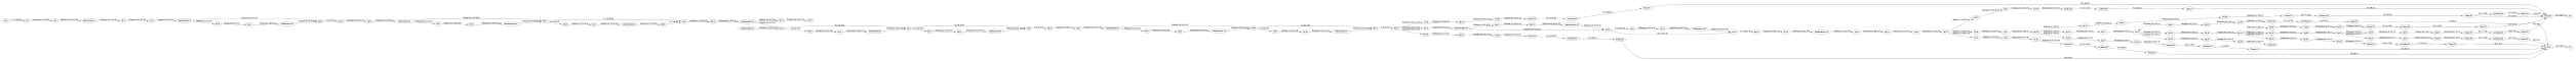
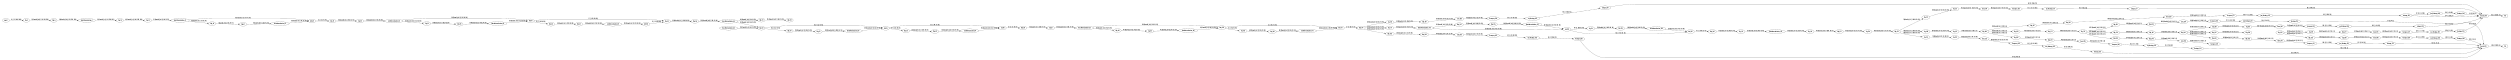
  strict digraph {
    fontname=Oswald
    rankdir=LR
    node [fontname=Oswald]
    edge [fontname=Oswald]
    "input.1"
    Clip_2
    Clip_5
    BatchNormalization_7
    Clip_10
    Clip_13
    BatchNormalization_15
    Clip_18
    Add_24
    Clip_21
    Clip_27
    BatchNormalization_23
    Clip_30
    BatchNormalization_32
    Clip_35
    Add_41
    Clip_38
    Clip_44
    Clip_53
    BatchNormalization_40
    Clip_47
    Add_50
    BatchNormalization_49
    Clip_56
    BatchNormalization_58
    Clip_61
    Add_67
    Clip_64
    Clip_70
    Add_76
    Clip_73
    Clip_79
    Add_85
    BatchNormalization_66
    BatchNormalization_75
    Clip_82
    Clip_88
    BatchNormalization_84
    Clip_91
    BatchNormalization_93
    Clip_96
    Add_102
    Clip_99
    Clip_105
    Add_111
    BatchNormalization_101
    Clip_108
    Clip_114
    BatchNormalization_110
    Clip_203
    Clip_195
    Clip_117
    Clip_205
    Clip_197
    BatchNormalization_119
    Conv_206
    Conv_198
    Clip_122
    Add_128
    Transpose_207
    real_Reshape_209
    Reshape_209
    Concat_291
    766
    Transpose_199
    real_Reshape_201
    Reshape_201
    Concat_290
    765
    Clip_125
    Clip_131
    Add_137
    BatchNormalization_127
    Clip_134
    Clip_140
    BatchNormalization_136
    Clip_143
    BatchNormalization_145
    Clip_148
    Clip_151
    Clip_154
    Clip_157
    Clip_219
    Clip_211
    Clip_160
    Clip_221
    Clip_213
    Clip_163
    Conv_222
    Conv_214
    Clip_166
    Transpose_223
    real_Reshape_225
    Reshape_225
    Transpose_215
    real_Reshape_217
    Reshape_217
    Clip_235
    Clip_227
    Clip_169
    Clip_237
    Clip_229
    Clip_172
    Conv_238
    Conv_230
    Clip_175
    Transpose_239
    real_Reshape_241
    Reshape_241
    Transpose_231
    real_Reshape_233
    Reshape_233
    real_Reshape_249
    Clip_251
    Clip_243
    Clip_178
    Clip_253
    Clip_245
    Clip_181
    Conv_254
    Conv_246
    Clip_184
    Transpose_255
    real_Reshape_257
    Reshape_257
    Transpose_247
    Reshape_249
    Clip_267
    Clip_259
    Clip_187
    Clip_269
    Clip_261
    Clip_190
    Conv_270
    Conv_262
    Clip_193
    Transpose_271
    real_Reshape_273
    Reshape_273
    Transpose_263
    real_Reshape_265
    Reshape_265
    Clip_283
    Clip_275
    Clip_285
    Clip_277
    Conv_286
    Conv_278
    Transpose_287
    real_Reshape_289
    Reshape_289
    Transpose_279
    real_Reshape_281
    Reshape_281
    "input.1" -> Clip_2 [label="0  [1, 3, 300, 300]"]
    Clip_2 -> Clip_5 [label="1 QConv2d_3x3 [1, 32, 150, 150]"]
    Clip_5 -> BatchNormalization_7 [label="2 QConv2d_3x3 [1, 32, 150, 150]"]
    BatchNormalization_7 -> Clip_10 [label="3 QConv2d_1x1 [1, 16, 150, 150]"]
    Clip_10 -> Clip_13 [label="4 QConv2d_1x1 [1, 96, 150, 150]"]
    Clip_13 -> BatchNormalization_15 [label="5 QConv2d_3x3 [1, 96, 75, 75]"]
    BatchNormalization_15 -> Clip_18 [label="6 QConv2d_1x1 [1, 24, 75, 75]"]
    BatchNormalization_15 -> Add_24 [label="6 QConv2d_1x1 [1, 24, 75, 75]"]
    Clip_18 -> Clip_21 [label="7 QConv2d_1x1 [1, 144, 75, 75]"]
    Add_24 -> Clip_27 [label="10  [1, 24, 75, 75]"]
    Clip_21 -> BatchNormalization_23 [label="8 QConv2d_3x3 [1, 144, 75, 75]"]
    Clip_27 -> Clip_30 [label="11 QConv2d_1x1 [1, 144, 75, 75]"]
    BatchNormalization_23 -> Add_24 [label="9 QConv2d_1x1 [1, 24, 75, 75]"]
    Clip_30 -> BatchNormalization_32 [label="12 QConv2d_3x3 [1, 144, 38, 38]"]
    BatchNormalization_32 -> Clip_35 [label="13 QConv2d_1x1 [1, 32, 38, 38]"]
    BatchNormalization_32 -> Add_41 [label="13 QConv2d_1x1 [1, 32, 38, 38]"]
    Clip_35 -> Clip_38 [label="14 QConv2d_1x1 [1, 192, 38, 38]"]
    Add_41 -> Clip_44 [label="17  [1, 32, 38, 38]"]
    Add_41 -> Clip_53 [label="17  [1, 32, 38, 38]"]
    Clip_38 -> BatchNormalization_40 [label="15 QConv2d_3x3 [1, 192, 38, 38]"]
    Clip_44 -> Clip_47 [label="18 QConv2d_1x1 [1, 192, 38, 38]"]
    Clip_53 -> Clip_56 [label="22 QConv2d_1x1 [1, 192, 38, 38]"]
    BatchNormalization_40 -> Add_41 [label="16 QConv2d_1x1 [1, 32, 38, 38]"]
    Clip_47 -> BatchNormalization_49 [label="19 QConv2d_3x3 [1, 192, 38, 38]"]
    Add_50 -> Clip_53 [label="21  [1, 32, 38, 38]"]
    BatchNormalization_49 -> Add_50 [label="20 QConv2d_1x1 [1, 32, 38, 38]"]
    Clip_56 -> BatchNormalization_58 [label="23 QConv2d_3x3 [1, 192, 19, 19]"]
    BatchNormalization_58 -> Clip_61 [label="24 QConv2d_1x1 [1, 64, 19, 19]"]
    BatchNormalization_58 -> Add_67 [label="24 QConv2d_1x1 [1, 64, 19, 19]"]
    Clip_61 -> Clip_64 [label="25 QConv2d_1x1 [1, 384, 19, 19]"]
    Add_67 -> Clip_70 [label="28  [1, 64, 19, 19]"]
    Add_67 -> Add_76 [label="28  [1, 64, 19, 19]"]
    Clip_70 -> Clip_73 [label="29 QConv2d_1x1 [1, 384, 19, 19]"]
    Add_76 -> Clip_79 [label="32  [1, 64, 19, 19]"]
    Add_76 -> Add_85 [label="32  [1, 64, 19, 19]"]
    Clip_73 -> BatchNormalization_75 [label="30 QConv2d_3x3 [1, 384, 19, 19]"]
    Clip_79 -> Clip_82 [label="33 QConv2d_1x1 [1, 384, 19, 19]"]
    Add_85 -> Clip_88 [label="36  [1, 64, 19, 19]"]
    BatchNormalization_66 -> Add_67 [label="27 QConv2d_1x1 [1, 64, 19, 19]"]
    BatchNormalization_75 -> Add_76 [label="31 QConv2d_1x1 [1, 64, 19, 19]"]
    Clip_82 -> BatchNormalization_84 [label="34 QConv2d_3x3 [1, 384, 19, 19]"]
    Clip_88 -> Clip_91 [label="37 QConv2d_1x1 [1, 384, 19, 19]"]
    BatchNormalization_84 -> Add_85 [label="35 QConv2d_1x1 [1, 64, 19, 19]"]
    Clip_91 -> BatchNormalization_93 [label="38 QConv2d_3x3 [1, 384, 19, 19]"]
    BatchNormalization_93 -> Clip_96 [label="39 QConv2d_1x1 [1, 96, 19, 19]"]
    BatchNormalization_93 -> Add_102 [label="39 QConv2d_1x1 [1, 96, 19, 19]"]
    Clip_96 -> Clip_99 [label="40 QConv2d_1x1 [1, 576, 19, 19]"]
    Add_102 -> Clip_105 [label="43  [1, 96, 19, 19]"]
    Add_102 -> Add_111 [label="43  [1, 96, 19, 19]"]
    Clip_99 -> BatchNormalization_101 [label="41 QConv2d_3x3 [1, 576, 19, 19]"]
    Clip_105 -> Clip_108 [label="44 QConv2d_1x1 [1, 576, 19, 19]"]
    Add_111 -> Clip_114 [label="47  [1, 96, 19, 19]"]
    BatchNormalization_101 -> Add_102 [label="42 QConv2d_1x1 [1, 96, 19, 19]"]
    Clip_108 -> BatchNormalization_110 [label="45 QConv2d_3x3 [1, 576, 19, 19]"]
    Clip_114 -> Clip_203 [label="48 QConv2d_1x1 [1, 576, 19, 19]"]
    Clip_114 -> Clip_195 [label="48 QConv2d_1x1 [1, 576, 19, 19]"]
    Clip_114 -> Clip_117 [label="48 QConv2d_1x1 [1, 576, 19, 19]"]
    BatchNormalization_110 -> Add_111 [label="46 QConv2d_1x1 [1, 96, 19, 19]"]
    Clip_203 -> Clip_205 [label="49 QConv2d_1x1 [1, 24, 19, 19]"]
    Clip_195 -> Clip_197 [label="55 QConv2d_1x1 [1, 126, 19, 19]"]
    Clip_117 -> BatchNormalization_119 [label="61 QConv2d_3x3 [1, 576, 10, 10]"]
    Clip_205 -> Conv_206 [label="50 QConv2d_3x3 [1, 24, 19, 19]"]
    Clip_197 -> Conv_198 [label="56 QConv2d_3x3 [1, 126, 19, 19]"]
    BatchNormalization_119 -> Clip_122 [label="62 QConv2d_1x1 [1, 160, 10, 10]"]
    BatchNormalization_119 -> Add_128 [label="62 QConv2d_1x1 [1, 160, 10, 10]"]
    Conv_206 -> Transpose_207 [label="51 QConv2d_1x1 [1, 192, 19, 19]"]
    Conv_198 -> Transpose_199 [label="57 QConv2d_1x1 [1, 192, 19, 19]"]
    Clip_122 -> Clip_125 [label="63 QConv2d_1x1 [1, 960, 10, 10]"]
    Add_128 -> Clip_131 [label="66  [1, 160, 10, 10]"]
    Add_128 -> Add_137 [label="66  [1, 160, 10, 10]"]
    Transpose_207 -> real_Reshape_209 [label="52  [1, 19, 19, 192]"]
    real_Reshape_209 -> Reshape_209 [label="53  [1, 2166, 32]"]
    Reshape_209 -> Concat_291 [label="54  [1, 2166, 4]"]
    Concat_291 -> 766 [label="144  [1, 3000, 4]"]
    Transpose_199 -> real_Reshape_201 [label="58  [1, 19, 19, 192]"]
    real_Reshape_201 -> Reshape_201 [label="59  [1, 2166, 32]"]
    Reshape_201 -> Concat_290 [label="60  [1, 2166, 21]"]
    Concat_290 -> 765 [label="152  [1, 3000, 21]"]
    Clip_125 -> BatchNormalization_127 [label="64 QConv2d_3x3 [1, 960, 10, 10]"]
    Clip_131 -> Clip_134 [label="67 QConv2d_1x1 [1, 960, 10, 10]"]
    Add_137 -> Clip_140 [label="70  [1, 160, 10, 10]"]
    BatchNormalization_127 -> Add_128 [label="65 QConv2d_1x1 [1, 160, 10, 10]"]
    Clip_134 -> BatchNormalization_136 [label="68 QConv2d_3x3 [1, 960, 10, 10]"]
    Clip_140 -> Clip_143 [label="71 QConv2d_1x1 [1, 960, 10, 10]"]
    BatchNormalization_136 -> Add_137 [label="69 QConv2d_1x1 [1, 160, 10, 10]"]
    Clip_143 -> BatchNormalization_145 [label="72 QConv2d_3x3 [1, 960, 10, 10]"]
    BatchNormalization_145 -> Clip_148 [label="73 QConv2d_1x1 [1, 320, 10, 10]"]
    Clip_148 -> Clip_151 [label="74 QConv2d_1x1 [1, 1280, 10, 10]"]
    Clip_151 -> Clip_154 [label="75 QConv2d_1x1 [1, 512, 10, 10]"]
    Clip_154 -> Clip_157 [label="76 QConv2d_3x3 [1, 512, 10, 10]"]
    Clip_157 -> Clip_219 [label="77 QConv2d_1x1 [1, 1024, 10, 10]"]
    Clip_157 -> Clip_211 [label="77 QConv2d_1x1 [1, 1024, 10, 10]"]
    Clip_157 -> Clip_160 [label="77 QConv2d_1x1 [1, 1024, 10, 10]"]
    Clip_219 -> Clip_221 [label="78 QConv2d_1x1 [1, 24, 10, 10]"]
    Clip_211 -> Clip_213 [label="84 QConv2d_1x1 [1, 126, 10, 10]"]
    Clip_160 -> Clip_163 [label="90 QConv2d_1x1 [1, 256, 10, 10]"]
    Clip_221 -> Conv_222 [label="79 QConv2d_3x3 [1, 24, 10, 10]"]
    Clip_213 -> Conv_214 [label="85 QConv2d_3x3 [1, 126, 10, 10]"]
    Clip_163 -> Clip_166 [label="91 QConv2d_3x3 [1, 256, 5, 5]"]
    Conv_222 -> Transpose_223 [label="80 QConv2d_1x1 [1, 192, 10, 10]"]
    Conv_214 -> Transpose_215 [label="86 QConv2d_1x1 [1, 192, 10, 10]"]
    Clip_166 -> Clip_235 [label="92 QConv2d_1x1 [1, 512, 5, 5]"]
    Clip_166 -> Clip_227 [label="92 QConv2d_1x1 [1, 512, 5, 5]"]
    Clip_166 -> Clip_169 [label="92 QConv2d_1x1 [1, 512, 5, 5]"]
    Transpose_223 -> real_Reshape_225 [label="81  [1, 10, 10, 192]"]
    real_Reshape_225 -> Reshape_225 [label="82  [1, 600, 32]"]
    Reshape_225 -> Concat_291 [label="83  [1, 600, 4]"]
    Transpose_215 -> real_Reshape_217 [label="87  [1, 10, 10, 192]"]
    real_Reshape_217 -> Reshape_217 [label="88  [1, 600, 32]"]
    Reshape_217 -> Concat_290 [label="89  [1, 600, 21]"]
    Clip_235 -> Clip_237 [label="93 QConv2d_1x1 [1, 24, 5, 5]"]
    Clip_227 -> Clip_229 [label="99 QConv2d_1x1 [1, 126, 5, 5]"]
    Clip_169 -> Clip_172 [label="105 QConv2d_1x1 [1, 128, 5, 5]"]
    Clip_237 -> Conv_238 [label="94 QConv2d_3x3 [1, 24, 5, 5]"]
    Clip_229 -> Conv_230 [label="100 QConv2d_3x3 [1, 126, 5, 5]"]
    Clip_172 -> Clip_175 [label="106 QConv2d_3x3 [1, 128, 3, 3]"]
    Conv_238 -> Transpose_239 [label="95 QConv2d_1x1 [1, 192, 5, 5]"]
    Conv_230 -> Transpose_231 [label="101 QConv2d_1x1 [1, 192, 5, 5]"]
-   Clip_251 -> Clip_175 [label="107 QConv2d_1x1 [1, 256, 3, 3]"]
+   Clip_175 -> Clip_251 [label="107 QConv2d_1x1 [1, 256, 3, 3]"]
    Clip_175 -> Clip_243 [label="107 QConv2d_1x1 [1, 256, 3, 3]"]
    Clip_175 -> Clip_178 [label="107 QConv2d_1x1 [1, 256, 3, 3]"]
    Transpose_239 -> real_Reshape_241 [label="96  [1, 5, 5, 192]"]
    real_Reshape_241 -> Reshape_241 [label="97  [1, 150, 32]"]
    Reshape_241 -> Concat_291 [label="98  [1, 150, 4]"]
    Transpose_231 -> real_Reshape_233 [label="102  [1, 5, 5, 192]"]
    real_Reshape_233 -> Reshape_233 [label="103  [1, 150, 32]"]
    Reshape_233 -> Concat_290 [label="104  [1, 150, 21]"]
    Reshape_233 -> real_Reshape_249 [label="117  [1, 3, 3, 192]"]
    real_Reshape_249 -> Reshape_249 [label="118  [1, 54, 32]"]
    Clip_251 -> Clip_253 [label="108 QConv2d_1x1 [1, 24, 3, 3]"]
    Clip_243 -> Clip_245 [label="114 QConv2d_1x1 [1, 126, 3, 3]"]
    Clip_178 -> Clip_181 [label="120 QConv2d_1x1 [1, 128, 3, 3]"]
    Clip_253 -> Conv_254 [label="109 QConv2d_3x3 [1, 24, 3, 3]"]
    Clip_245 -> Conv_246 [label="115 QConv2d_3x3 [1, 126, 3, 3]"]
    Clip_181 -> Clip_184 [label="121 QConv2d_3x3 [1, 128, 2, 2]"]
    Conv_254 -> Transpose_255 [label="110 QConv2d_1x1 [1, 192, 3, 3]"]
    Conv_246 -> Transpose_247 [label="116 QConv2d_1x1 [1, 192, 3, 3]"]
    Clip_184 -> Clip_267 [label="122 QConv2d_1x1 [1, 256, 2, 2]"]
    Clip_184 -> Clip_259 [label="122 QConv2d_1x1 [1, 256, 2, 2]"]
    Clip_184 -> Clip_187 [label="122 QConv2d_1x1 [1, 256, 2, 2]"]
    Transpose_255 -> real_Reshape_257 [label="111  [1, 3, 3, 192]"]
    real_Reshape_257 -> Reshape_257 [label="112  [1, 54, 32]"]
    Reshape_257 -> Concat_291 [label="113  [1, 54, 4]"]
    Reshape_249 -> Concat_290 [label="119  [1, 54, 21]"]
    Clip_267 -> Clip_269 [label="123 QConv2d_1x1 [1, 24, 2, 2]"]
    Clip_259 -> Clip_261 [label="129 QConv2d_1x1 [1, 126, 2, 2]"]
    Clip_187 -> Clip_190 [label="135 QConv2d_1x1 [1, 128, 2, 2]"]
    Clip_269 -> Conv_270 [label="124 QConv2d_3x3 [1, 24, 2, 2]"]
    Clip_261 -> Conv_262 [label="130 QConv2d_3x3 [1, 126, 2, 2]"]
-   Clip_190 -> Clip_193 [label="136 QConv2d_3x3 [1, 128, 1, 1]"]
    Conv_270 -> Transpose_271 [label="125 QConv2d_1x1 [1, 192, 2, 2]"]
    Conv_262 -> Transpose_263 [label="131 QConv2d_1x1 [1, 192, 2, 2]"]
    Clip_193 -> Clip_283 [label="137 QConv2d_1x1 [1, 256, 1, 1]"]
    Clip_193 -> Clip_275 [label="137 QConv2d_1x1 [1, 256, 1, 1]"]
    Transpose_271 -> real_Reshape_273 [label="126  [1, 2, 2, 192]"]
    real_Reshape_273 -> Reshape_273 [label="127  [1, 24, 32]"]
    Reshape_273 -> Concat_291 [label="128  [1, 24, 4]"]
    Transpose_263 -> real_Reshape_265 [label="132  [1, 2, 2, 192]"]
    real_Reshape_265 -> Reshape_265 [label="133  [1, 24, 32]"]
    Reshape_265 -> Concat_290 [label="134  [1, 24, 21]"]
    Clip_283 -> Clip_285 [label="138 QConv2d_1x1 [1, 24, 1, 1]"]
    Clip_275 -> Clip_277 [label="146 QConv2d_1x1 [1, 126, 1, 1]"]
    Clip_285 -> Conv_286 [label="139 QConv2d_3x3 [1, 24, 1, 1]"]
    Clip_277 -> Conv_278 [label="147 QConv2d_3x3 [1, 126, 1, 1]"]
    Conv_286 -> Transpose_287 [label="140 QConv2d_1x1 [1, 192, 1, 1]"]
    Conv_278 -> Transpose_279 [label="148 QConv2d_1x1 [1, 192, 1, 1]"]
    Transpose_287 -> real_Reshape_289 [label="141  [1, 1, 1, 192]"]
    real_Reshape_289 -> Reshape_289 [label="142  [1, 6, 32]"]
    Reshape_289 -> Concat_291 [label="143  [1, 6, 4]"]
    Transpose_279 -> real_Reshape_281 [label="149  [1, 1, 1, 192]"]
    real_Reshape_281 -> Reshape_281 [label="150  [1, 6, 32]"]
    Reshape_281 -> Concat_290 [label="151  [1, 6, 21]"]
  }
